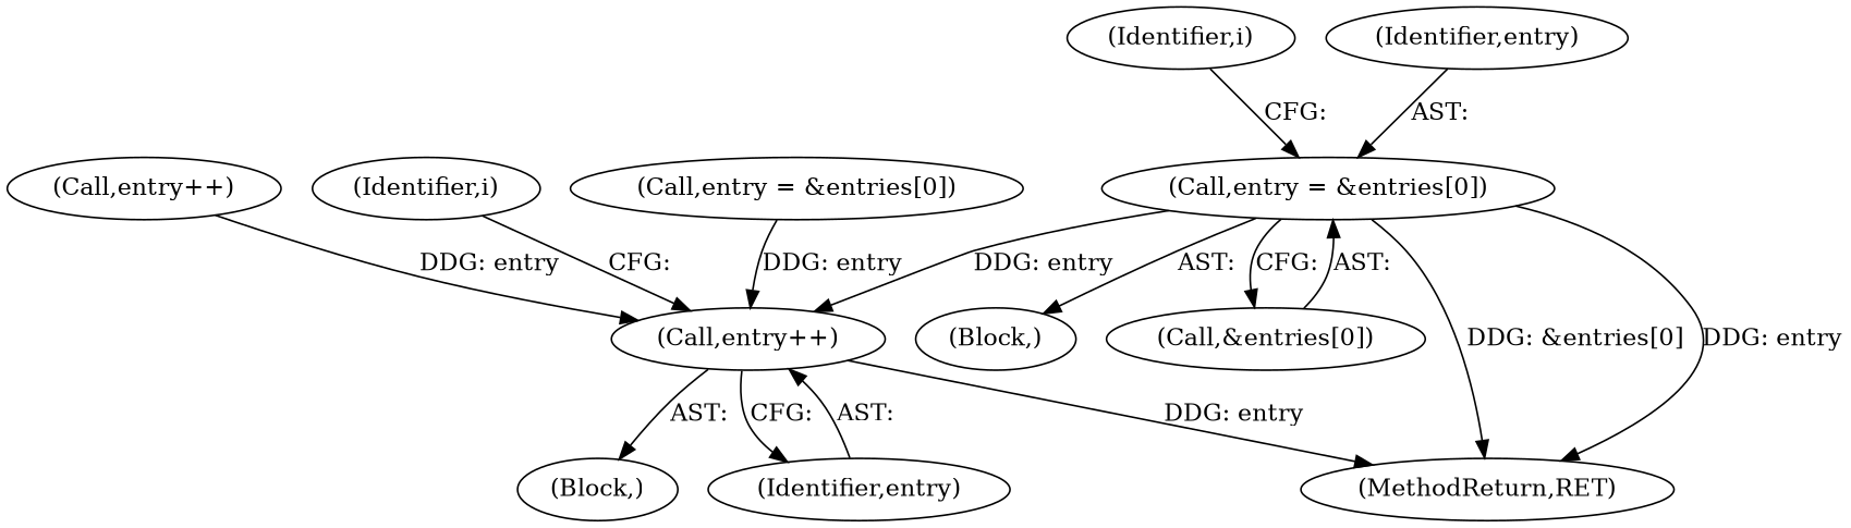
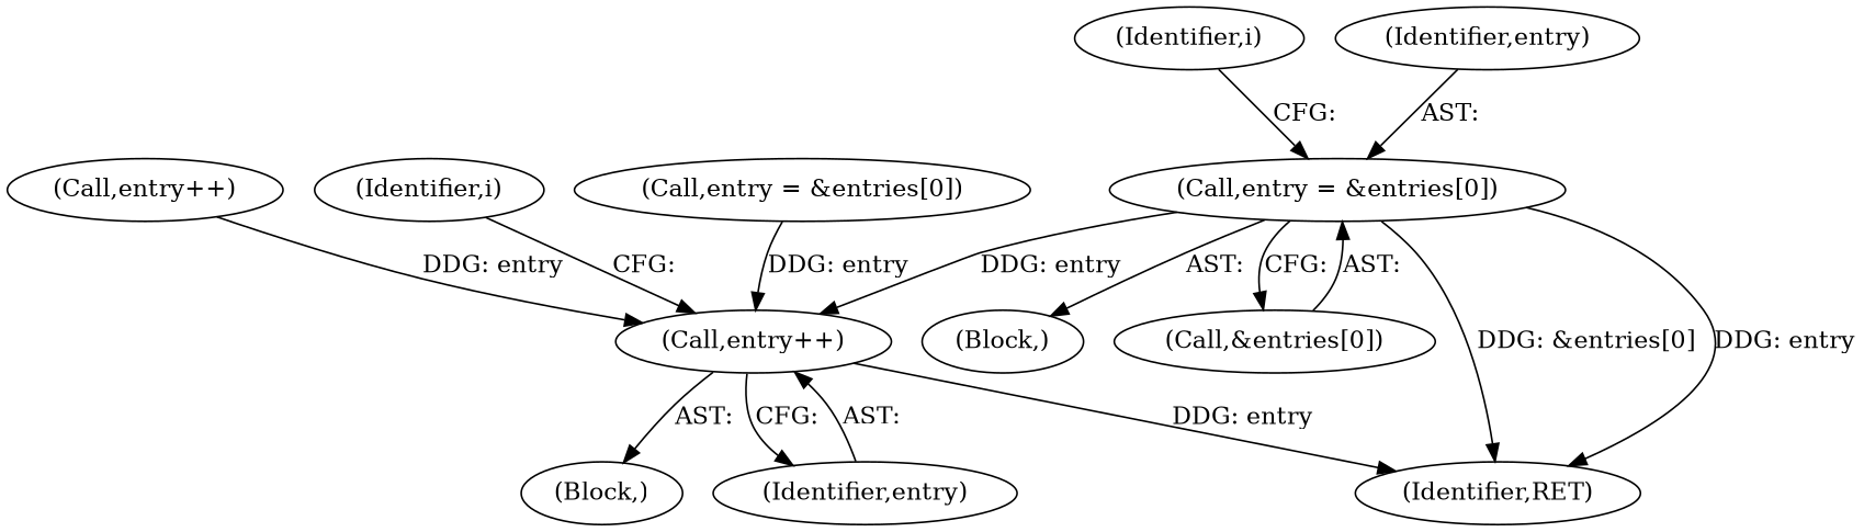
  digraph {
    n1 [label="(Call,entry = &entries[0])"]
    n2 [label="(Call,entry++)"]
    n3 [label="(Block,)"]
    n4 [label="(Call,&entries[0])"]
-   n5 [label="(MethodReturn,RET)"]
+   n5 [label="(Identifier,RET)"]
    n6 [label="(Block,)"]
    n7 [label="(Identifier,entry)"]
    n8 [label="(Identifier,i)"]
    n9 [label="(Identifier,entry)"]
    n10 [label="(Call,entry++)"]
    n11 [label="(Identifier,i)"]
    n12 [label="(Call,entry = &entries[0])"]
    n1 -> n2 [label="DDG: entry"]
    n1 -> n3 [label="AST: "]
    n1 -> n4 [label="CFG: "]
    n1 -> n5 [label="DDG: &entries[0]"]
    n1 -> n5 [label="DDG: entry"]
    n2 -> n5 [label="DDG: entry"]
    n2 -> n6 [label="AST: "]
    n2 -> n7 [label="CFG: "]
    n4 -> n1 [label="AST: "]
    n7 -> n2 [label="AST: "]
    n8 -> n1 [label="CFG: "]
    n9 -> n1 [label="AST: "]
    n10 -> n2 [label="DDG: entry"]
    n11 -> n2 [label="CFG: "]
    n12 -> n2 [label="DDG: entry"]
  }
